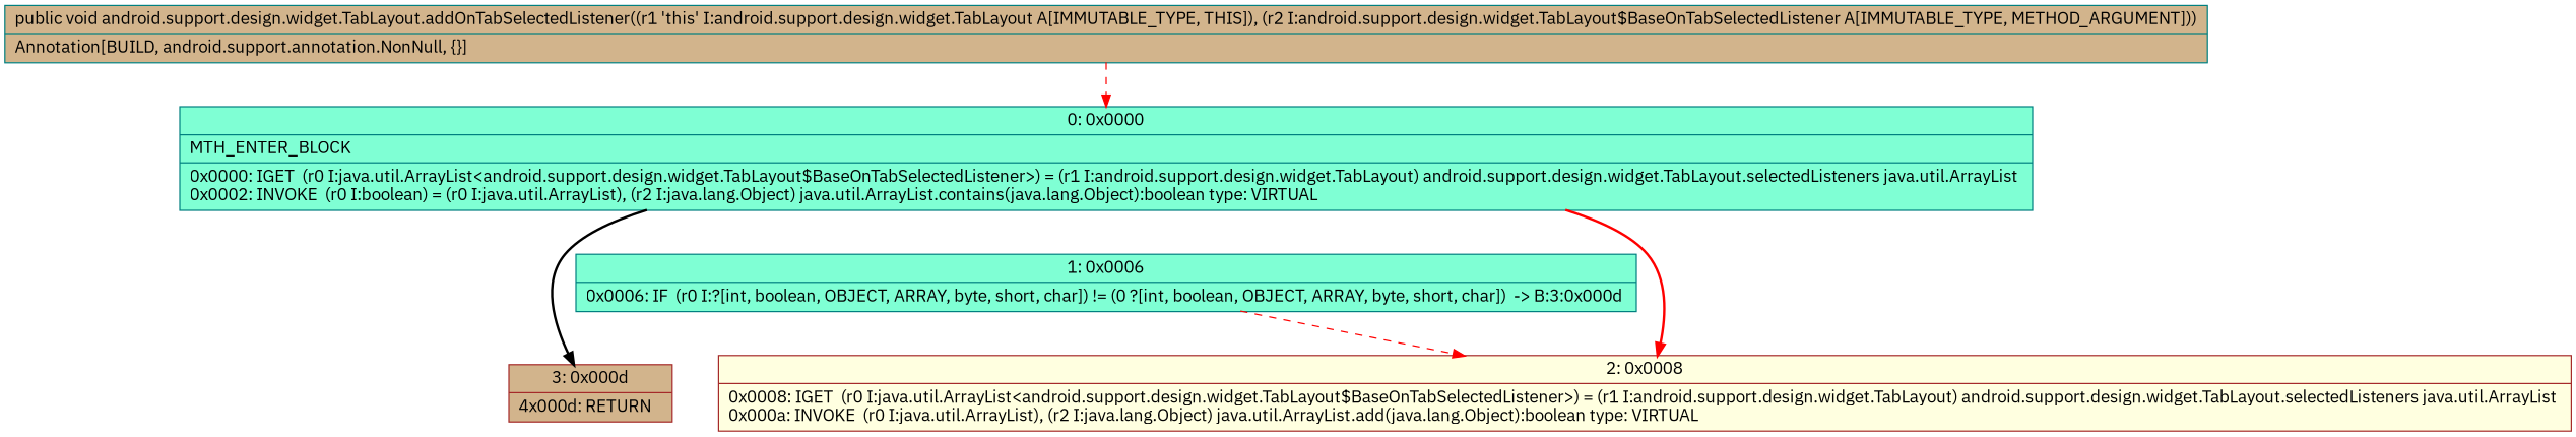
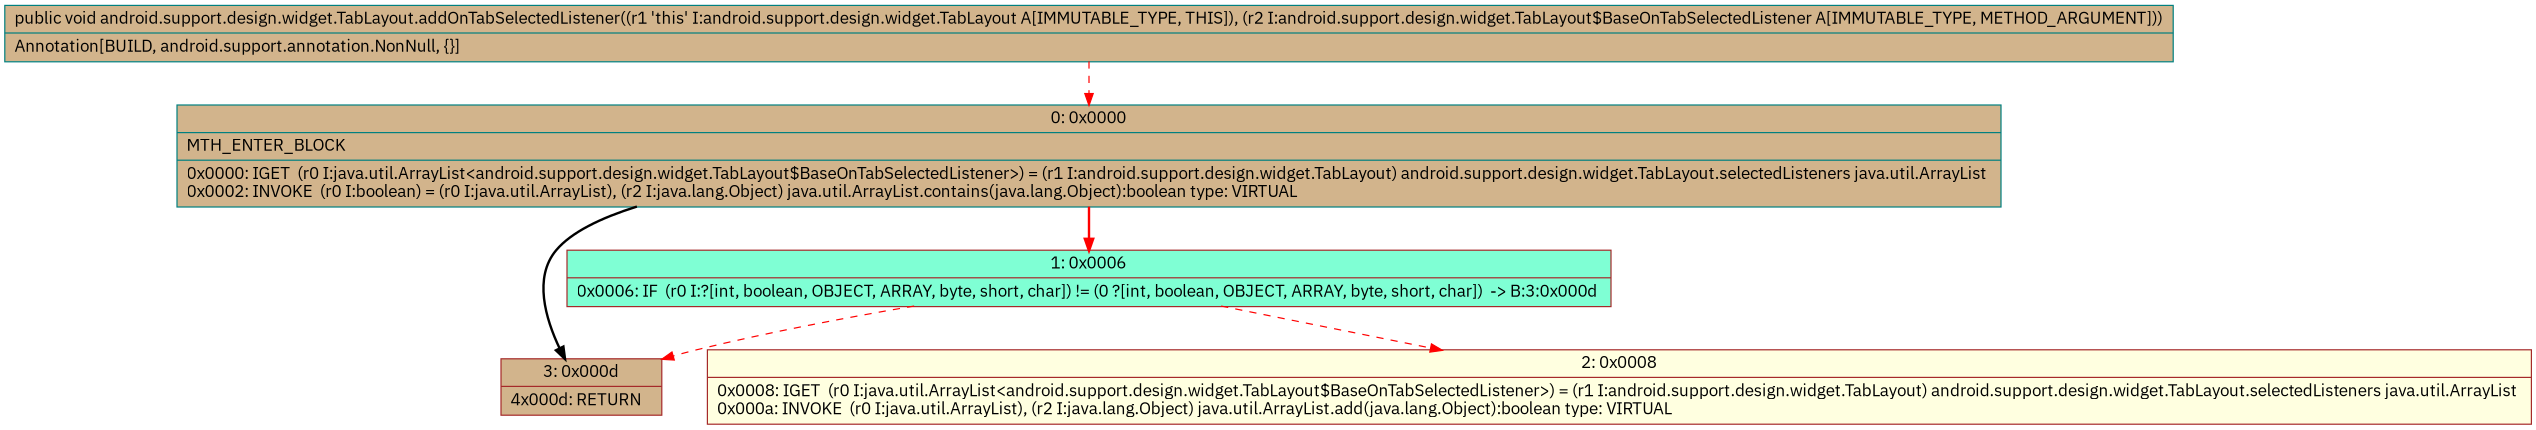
  digraph {
    fontname="IBM Plex Sans"
    node [color=brown fillcolor=aquamarine fontname="IBM Plex Sans" shape=record style=filled]
    edge [color=red fontname="IBM Plex Sans" style=dashed]
-   n1 [color=teal label="{0\:\ 0x0000|MTH_ENTER_BLOCK\l|0x0000: IGET  (r0 I:java.util.ArrayList\<android.support.design.widget.TabLayout$BaseOnTabSelectedListener\>) = (r1 I:android.support.design.widget.TabLayout) android.support.design.widget.TabLayout.selectedListeners java.util.ArrayList \l0x0002: INVOKE  (r0 I:boolean) = (r0 I:java.util.ArrayList), (r2 I:java.lang.Object) java.util.ArrayList.contains(java.lang.Object):boolean type: VIRTUAL \l}"]
-   n2 [color=teal label="{1\:\ 0x0006|0x0006: IF  (r0 I:?[int, boolean, OBJECT, ARRAY, byte, short, char]) != (0 ?[int, boolean, OBJECT, ARRAY, byte, short, char])  \-\> B:3:0x000d \l}"]
+   n1 [color=teal fillcolor=tan label="{0\:\ 0x0000|MTH_ENTER_BLOCK\l|0x0000: IGET  (r0 I:java.util.ArrayList\<android.support.design.widget.TabLayout$BaseOnTabSelectedListener\>) = (r1 I:android.support.design.widget.TabLayout) android.support.design.widget.TabLayout.selectedListeners java.util.ArrayList \l0x0002: INVOKE  (r0 I:boolean) = (r0 I:java.util.ArrayList), (r2 I:java.lang.Object) java.util.ArrayList.contains(java.lang.Object):boolean type: VIRTUAL \l}"]
+   n2 [label="{1\:\ 0x0006|0x0006: IF  (r0 I:?[int, boolean, OBJECT, ARRAY, byte, short, char]) != (0 ?[int, boolean, OBJECT, ARRAY, byte, short, char])  \-\> B:3:0x000d \l}"]
    n3 [fillcolor=tan label="{3\:\ 0x000d|4x000d: RETURN   \l}"]
    n4 [fillcolor=lightyellow label="{2\:\ 0x0008|0x0008: IGET  (r0 I:java.util.ArrayList\<android.support.design.widget.TabLayout$BaseOnTabSelectedListener\>) = (r1 I:android.support.design.widget.TabLayout) android.support.design.widget.TabLayout.selectedListeners java.util.ArrayList \l0x000a: INVOKE  (r0 I:java.util.ArrayList), (r2 I:java.lang.Object) java.util.ArrayList.add(java.lang.Object):boolean type: VIRTUAL \l}"]
    n5 [color=teal fillcolor=tan label="{public void android.support.design.widget.TabLayout.addOnTabSelectedListener((r1 'this' I:android.support.design.widget.TabLayout A[IMMUTABLE_TYPE, THIS]), (r2 I:android.support.design.widget.TabLayout$BaseOnTabSelectedListener A[IMMUTABLE_TYPE, METHOD_ARGUMENT]))  | Annotation[BUILD, android.support.annotation.NonNull, \{\}]\l}"]
-   n1 -> n4 [style=bold]
+   n1 -> n2 [style=bold]
    n1 -> n3 [color=black style=bold]
+   n2 -> n3
    n2 -> n4
    n5 -> n1
  }
